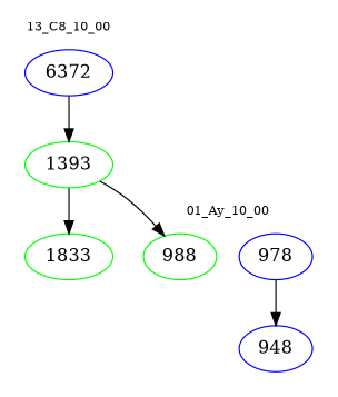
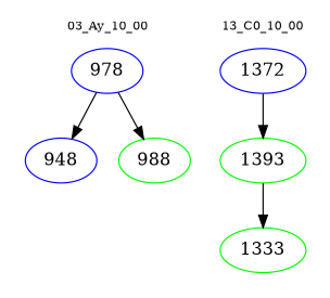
  digraph {
    node [color=blue]
    edge [color=black]
    n1 [label=978]
    n2 [label=948]
    n3 [color=green label=988]
-   n4 [label=6372]
-   n5 [color=green label=1833]
+   n4 [label=1372]
+   n5 [color=green label=1333]
    n6 [color=green label=1393]
    subgraph cluster_1 {
      color=white
      fontsize=10
-     label="01_Ay_10_00"
+     label="03_Ay_10_00"
      n1
      n2
      n3
    }
    subgraph cluster_2 {
      color=white
      fontsize=10
-     label="13_C8_10_00"
+     label="13_C0_10_00"
      n4
      n5
      n6
    }
    n1 -> n2
-   n6 -> n3
+   n1 -> n3
    n4 -> n6
    n6 -> n5
  }
